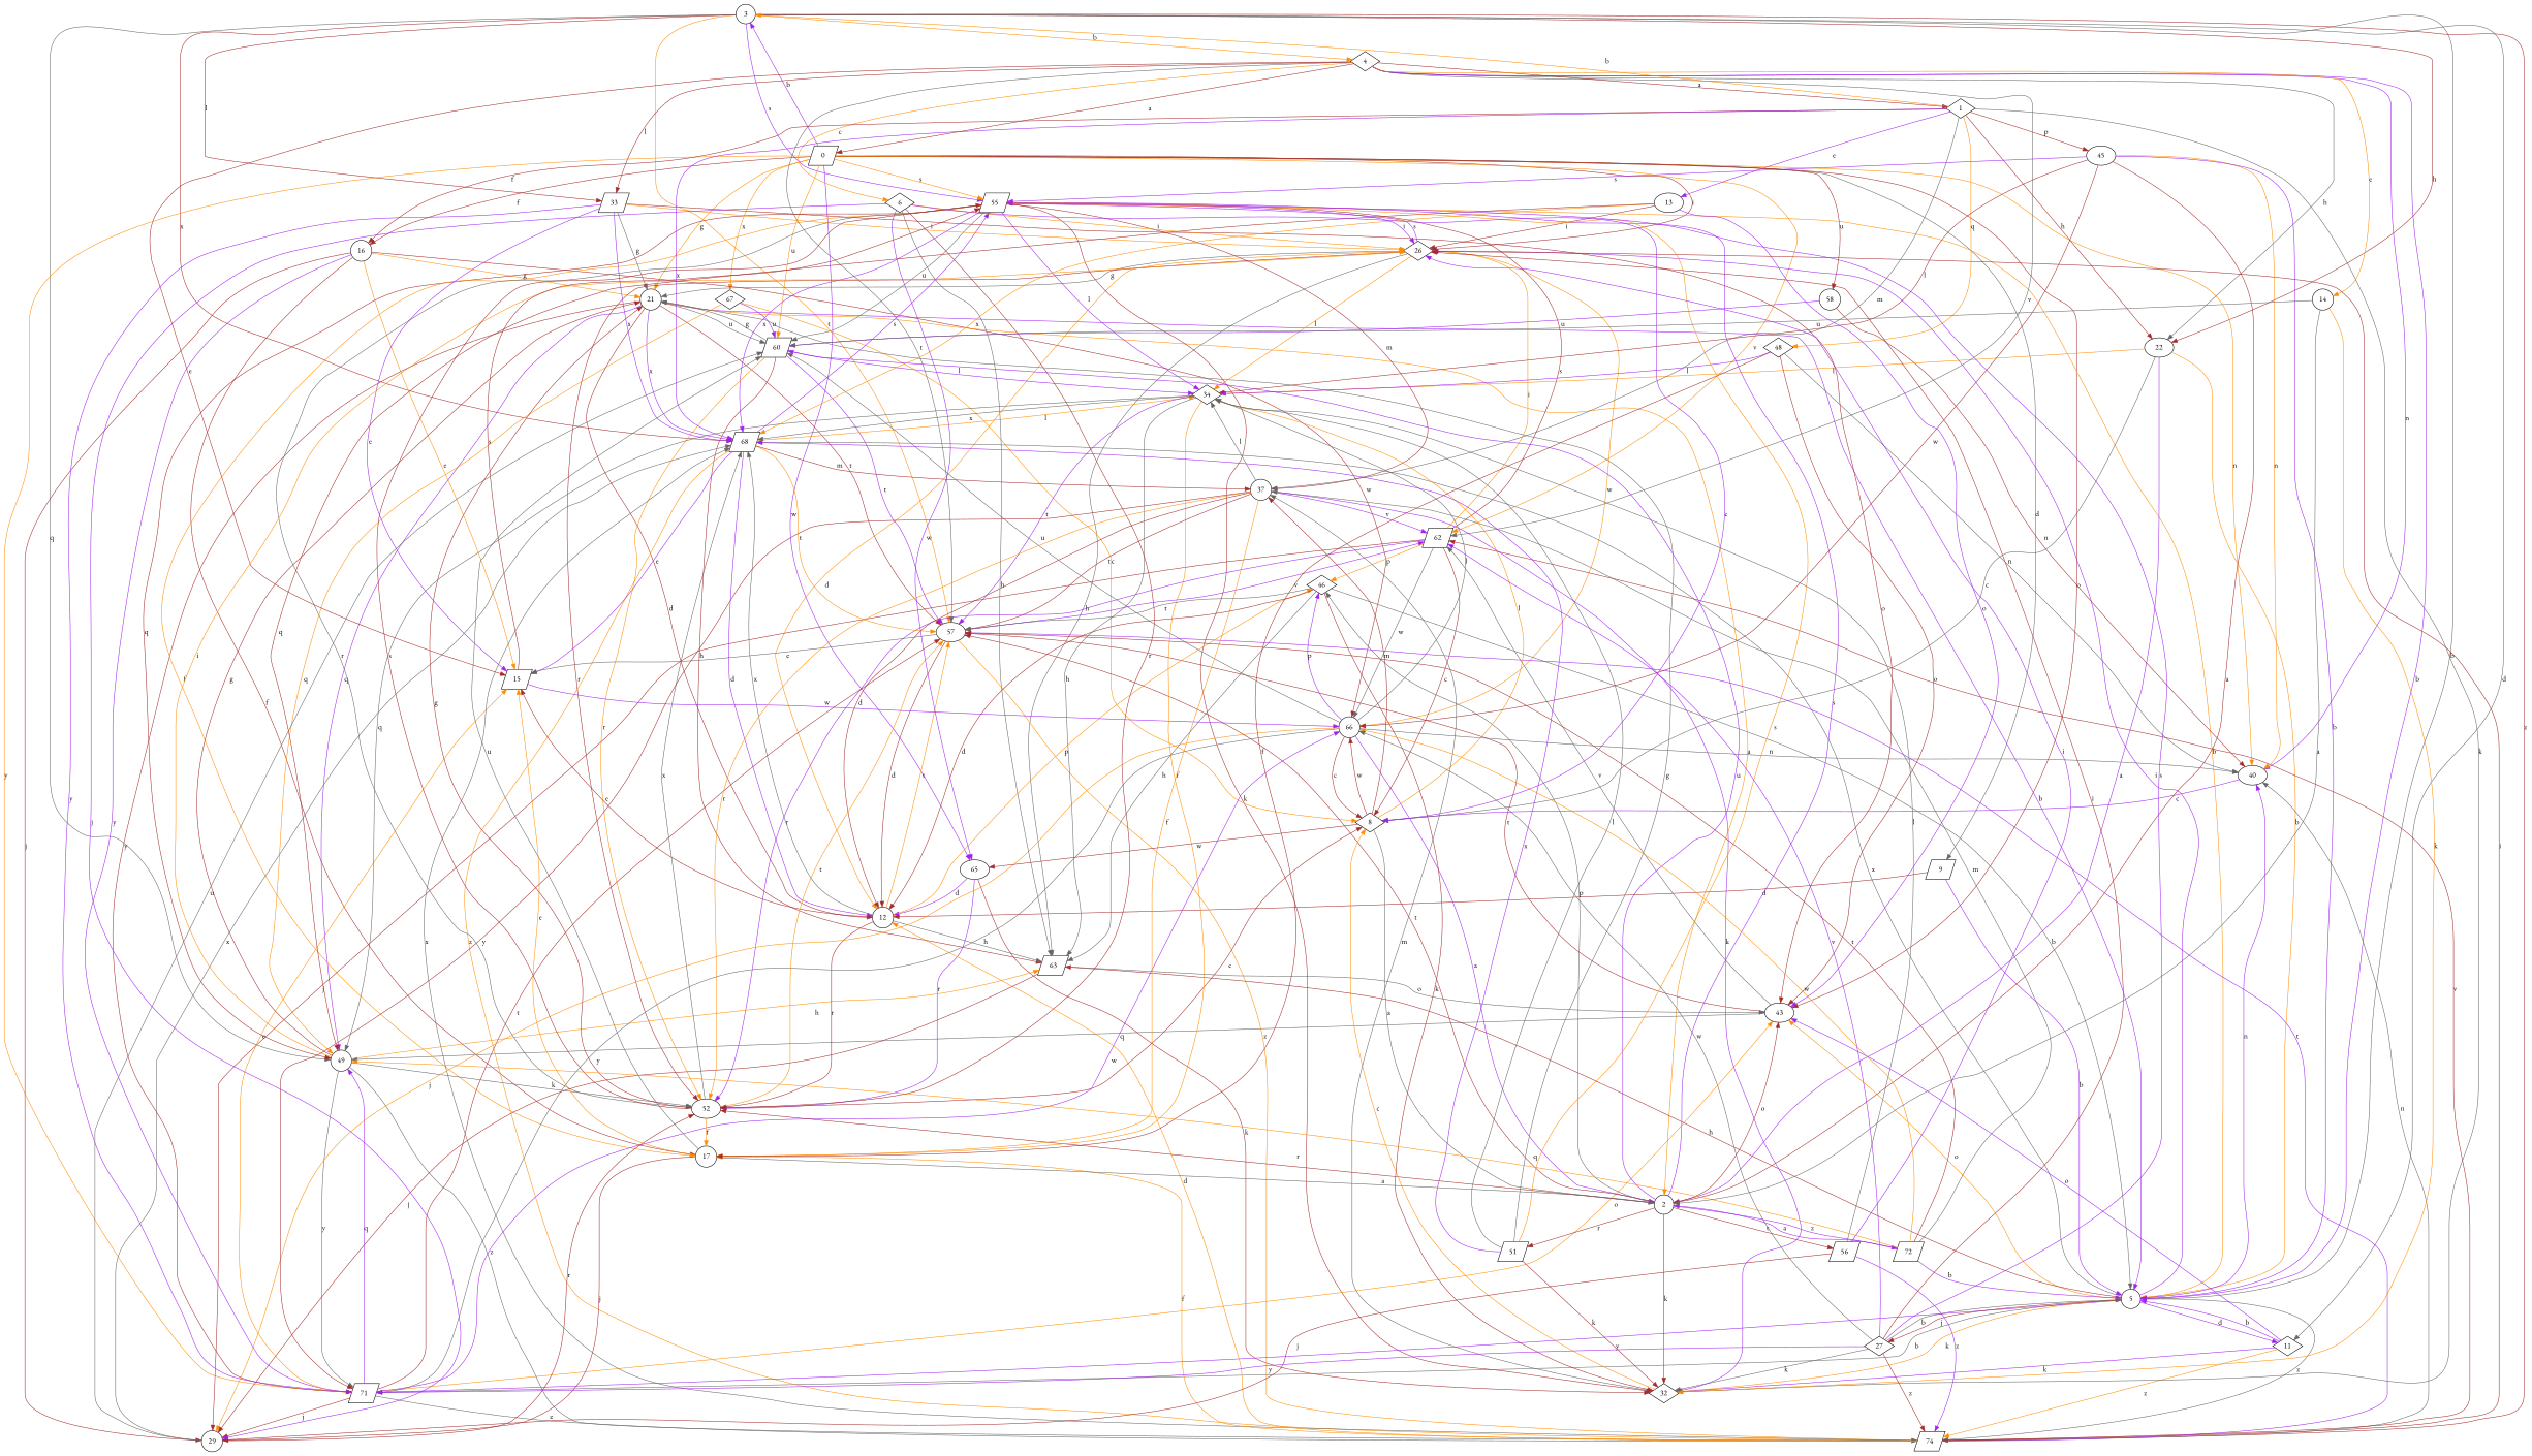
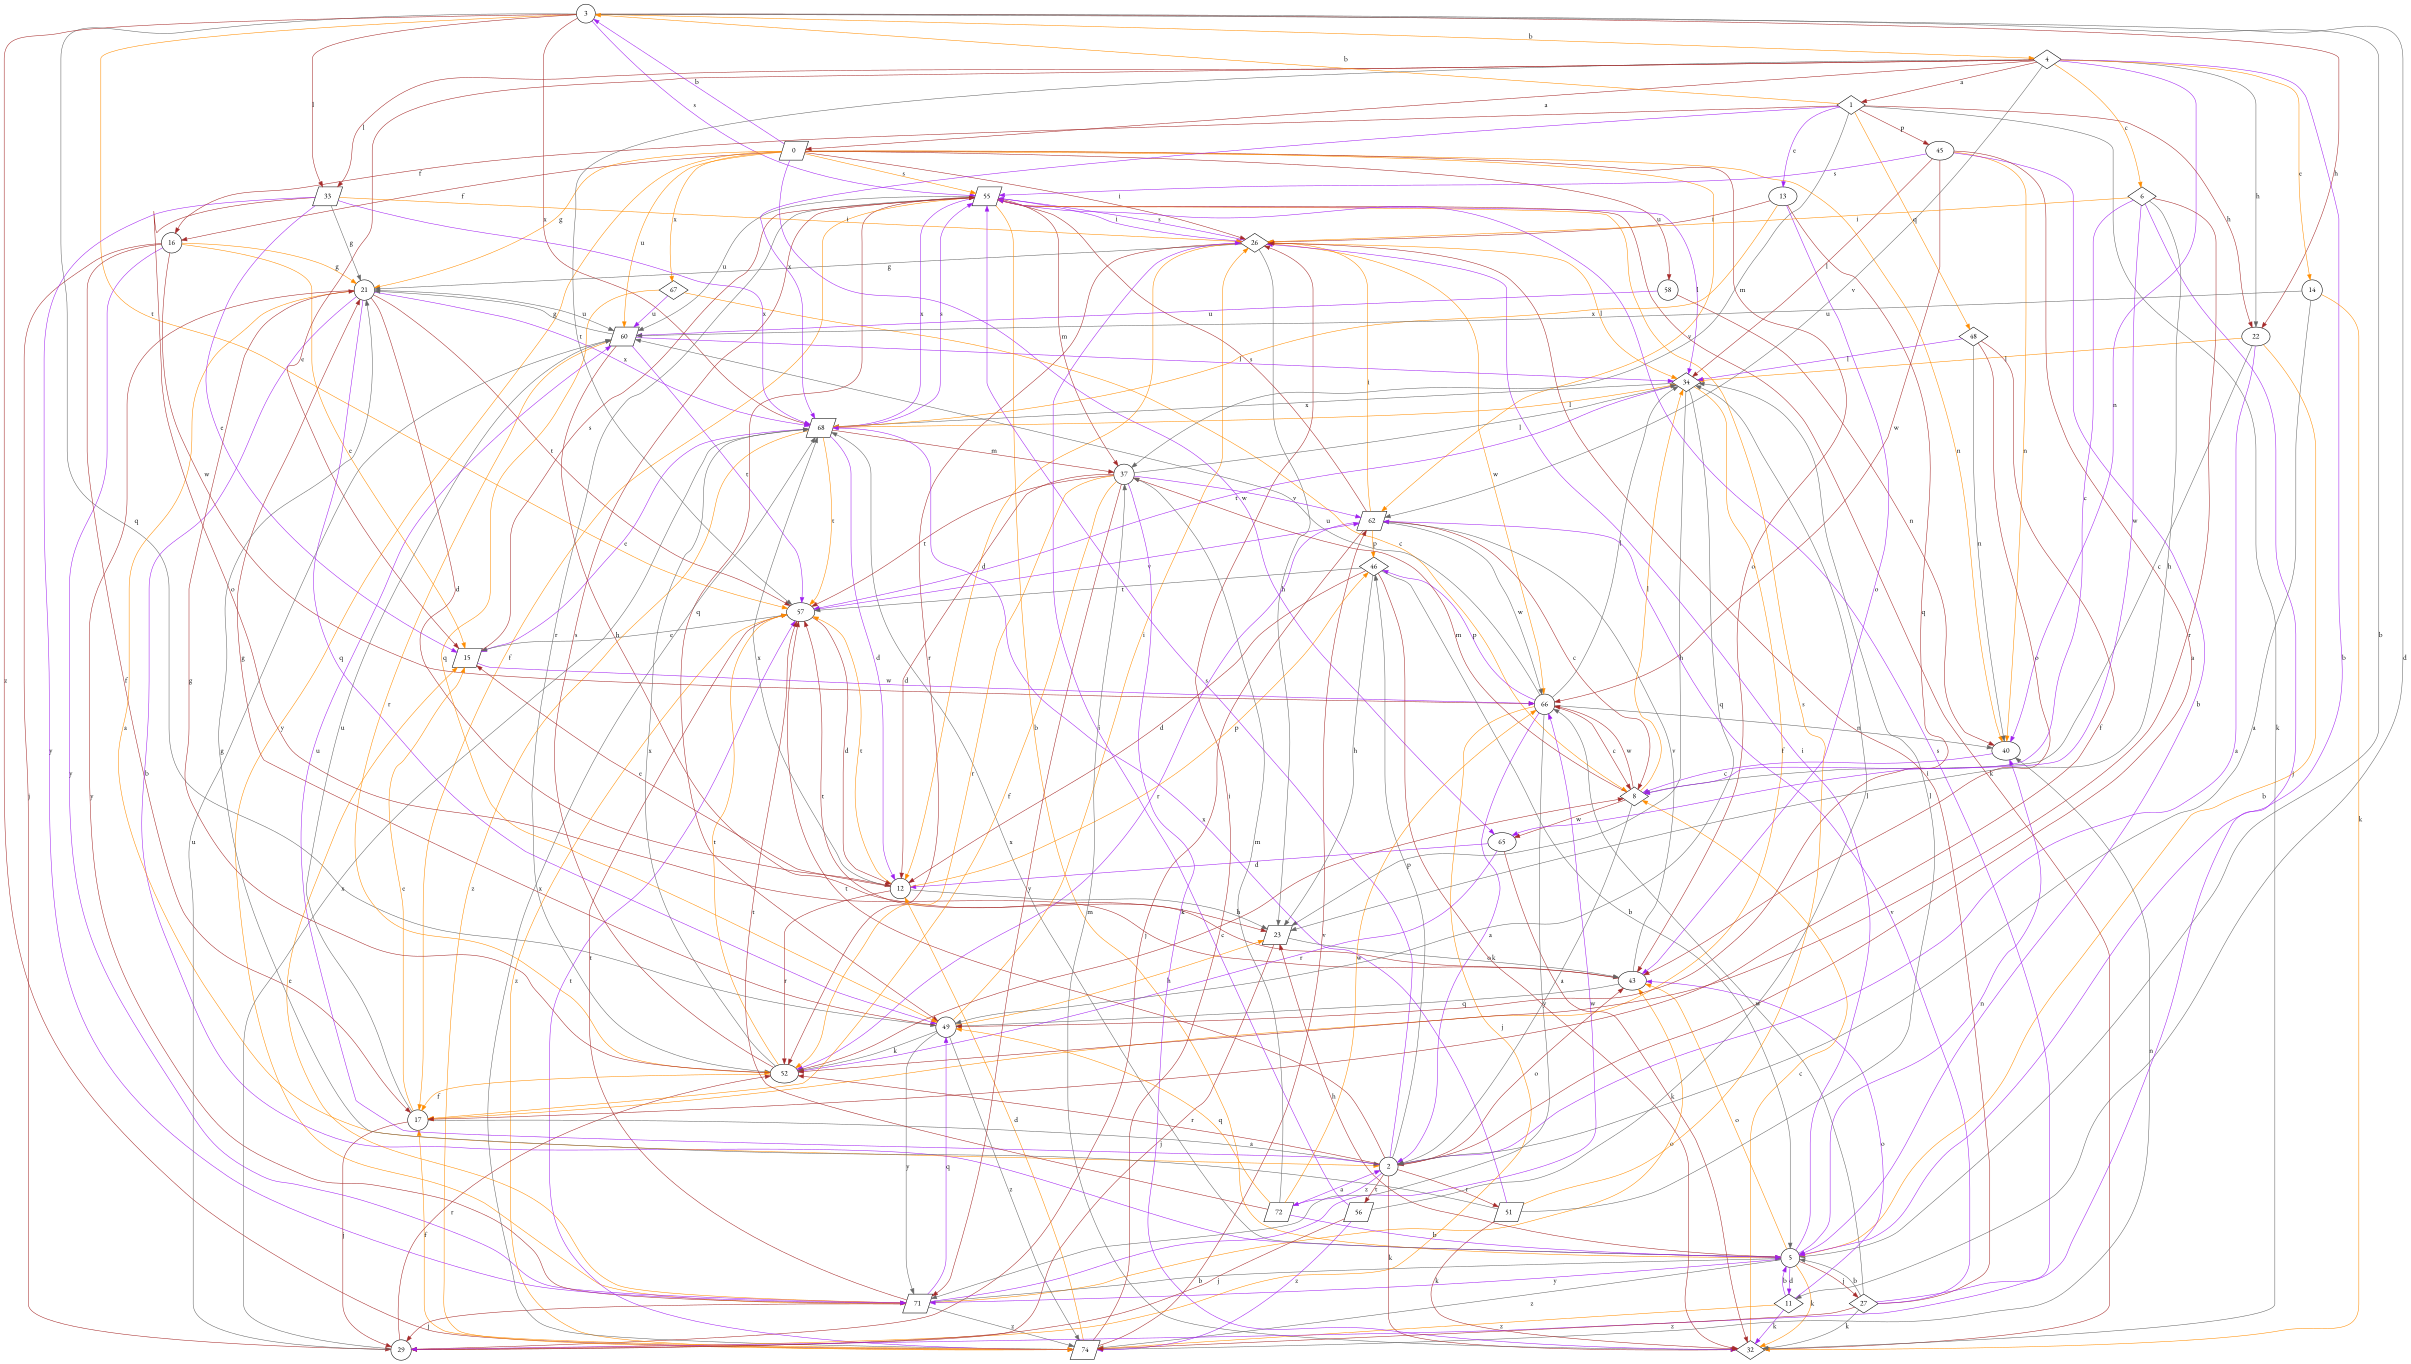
  strict digraph {
    fontname="EB Garamond"
    node [fontname="EB Garamond" shape=parallelogram]
    edge [color=brown fontname="EB Garamond"]
    3 [shape=circle]
    0
-   9
    16 [shape=circle]
    21 [shape=circle]
    26 [shape=diamond]
    40 [shape=ellipse]
    43 [shape=ellipse]
    55
    58 [shape=circle]
    60
    62
    65 [shape=ellipse]
    67 [shape=diamond]
    71
    22 [shape=ellipse]
    68
    57 [shape=ellipse]
    4 [shape=diamond]
    5 [shape=circle]
    11 [shape=diamond]
    33
    49 [shape=circle]
    74
    12 [shape=circle]
    15
    29 [shape=circle]
    66 [shape=circle]
    17 [shape=circle]
    2 [shape=circle]
    52 [shape=ellipse]
-   23 [label=63]
+   23
    34 [shape=diamond]
    8 [shape=diamond]
    32 [shape=diamond]
    37 [shape=circle]
    46 [shape=diamond]
    1 [shape=diamond]
    13 [shape=ellipse]
    45 [shape=ellipse]
    48 [shape=diamond]
    51
    56
    72
    6 [shape=diamond]
    14 [shape=circle]
    27 [shape=diamond]
    3 -> 55 [color=purple label=s]
    3 -> 22 [label=h]
    3 -> 68 [label=x]
    3 -> 57 [color=darkorange label=t]
    3 -> 4 [color=darkorange label=b]
    3 -> 5 [color=gray40 label=b]
    3 -> 11 [color=gray40 label=d]
    3 -> 33 [label=l]
    3 -> 49 [color=gray40 label=q]
    3 -> 74 [label=z]
    0 -> 3 [color=purple label=b]
-   0 -> 9 [color=gray40 label=d]
    0 -> 16 [label=f]
    0 -> 21 [color=darkorange label=g]
    0 -> 26 [label=i]
    0 -> 40 [color=darkorange label=n]
    0 -> 43 [label=o]
    0 -> 55 [color=darkorange label=s]
    0 -> 58 [label=u]
    0 -> 60 [color=darkorange label=u]
    0 -> 62 [color=darkorange label=v]
    0 -> 65 [color=purple label=w]
    0 -> 67 [color=darkorange label=x]
    0 -> 71 [color=darkorange label=y]
-   9 -> 5 [color=purple label=b]
-   9 -> 12 [label=d]
    16 -> 21 [color=darkorange label=g]
    16 -> 71 [color=purple label=y]
    16 -> 15 [color=darkorange label=e]
    16 -> 29 [label=j]
    16 -> 66 [label=w]
    16 -> 17 [label=f]
    21 -> 60 [color=gray40 label=u]
    21 -> 71 [label=y]
    21 -> 68 [color=purple label=x]
    21 -> 57 [label=t]
    21 -> 5 [color=purple label=b]
    21 -> 49 [color=purple label=q]
    21 -> 12 [label=d]
    21 -> 2 [color=darkorange label=a]
    26 -> 21 [color=gray40 label=g]
    26 -> 55 [color=purple label=s]
    26 -> 12 [color=darkorange label=d]
    26 -> 66 [color=darkorange label=w]
    26 -> 52 [label=r]
    26 -> 23 [color=gray40 label=h]
    26 -> 34 [color=darkorange label=l]
    40 -> 8 [color=purple label=c]
    43 -> 62 [color=gray40 label=v]
    43 -> 57 [label=t]
    43 -> 49 [color=gray40 label=q]
    55 -> 26 [color=purple label=i]
    55 -> 60 [color=gray40 label=u]
    55 -> 68 [color=purple label=x]
    55 -> 5 [color=darkorange label=b]
    55 -> 49 [label=q]
    55 -> 17 [color=darkorange label=f]
    55 -> 52 [color=gray40 label=r]
    55 -> 34 [color=purple label=l]
    55 -> 32 [label=k]
    55 -> 37 [label=m]
    58 -> 40 [label=n]
    58 -> 60 [color=purple label=u]
    60 -> 21 [color=gray40 label=g]
    60 -> 57 [color=purple label=t]
    60 -> 52 [color=darkorange label=r]
    60 -> 23 [label=h]
    60 -> 34 [color=purple label=l]
    62 -> 26 [color=darkorange label=i]
    62 -> 55 [label=s]
    62 -> 29 [label=j]
    62 -> 66 [color=gray40 label=w]
    62 -> 52 [color=purple label=r]
    62 -> 8 [label=c]
    62 -> 46 [color=darkorange label=p]
    65 -> 12 [color=purple label=d]
    65 -> 52 [color=purple label=r]
    65 -> 32 [label=k]
    67 -> 60 [color=purple label=u]
    67 -> 49 [color=darkorange label=q]
    67 -> 8 [color=darkorange label=c]
    71 -> 43 [color=darkorange label=o]
    71 -> 57 [label=t]
    71 -> 5 [color=gray40 label=b]
    71 -> 49 [color=purple label=q]
    71 -> 74 [color=gray40 label=z]
    71 -> 15 [color=darkorange label=e]
    71 -> 29 [label=j]
    71 -> 66 [color=purple label=w]
    22 -> 5 [color=darkorange label=b]
    22 -> 2 [color=purple label=a]
    22 -> 34 [color=darkorange label=l]
    22 -> 8 [color=gray40 label=c]
    68 -> 55 [color=purple label=s]
    68 -> 57 [color=darkorange label=t]
    68 -> 74 [color=darkorange label=z]
    68 -> 12 [color=purple label=d]
    68 -> 15 [color=purple label=e]
    68 -> 34 [color=darkorange label=l]
    68 -> 37 [label=m]
    57 -> 62 [color=purple label=v]
    57 -> 74 [color=darkorange label=z]
    57 -> 12 [label=d]
    57 -> 15 [color=gray40 label=e]
    4 -> 0 [label=a]
    4 -> 40 [color=purple label=n]
    4 -> 62 [color=gray40 label=v]
    4 -> 22 [color=gray40 label=h]
    4 -> 57 [color=gray40 label=t]
    4 -> 5 [color=purple label=b]
    4 -> 33 [label=l]
    4 -> 15 [label=e]
    4 -> 1 [label=a]
    4 -> 6 [color=darkorange label=c]
    4 -> 14 [color=darkorange label=e]
    5 -> 26 [color=purple label=i]
    5 -> 40 [color=purple label=n]
    5 -> 43 [color=darkorange label=o]
    5 -> 71 [color=purple label=y]
    5 -> 68 [color=gray40 label=x]
    5 -> 11 [color=purple label=d]
    5 -> 74 [color=gray40 label=z]
    5 -> 23 [label=h]
    5 -> 32 [color=darkorange label=k]
    5 -> 27 [label=j]
    11 -> 43 [color=purple label=o]
    11 -> 5 [color=purple label=b]
    11 -> 74 [color=darkorange label=z]
    11 -> 32 [color=purple label=k]
    33 -> 21 [color=gray40 label=g]
    33 -> 26 [color=darkorange label=i]
    33 -> 43 [label=o]
    33 -> 71 [color=purple label=y]
    33 -> 68 [color=purple label=x]
    33 -> 15 [color=purple label=e]
    49 -> 21 [label=g]
    49 -> 26 [color=darkorange label=i]
    49 -> 71 [color=gray40 label=y]
    49 -> 74 [color=gray40 label=z]
    49 -> 52 [color=gray40 label=k]
    49 -> 23 [color=darkorange label=h]
    74 -> 26 [label=i]
    74 -> 40 [color=gray40 label=n]
    74 -> 62 [label=v]
    74 -> 68 [color=gray40 label=x]
    74 -> 57 [color=purple label=t]
    74 -> 12 [color=darkorange label=d]
    74 -> 17 [color=darkorange label=f]
    12 -> 68 [color=gray40 label=x]
    12 -> 57 [color=darkorange label=t]
    12 -> 15 [label=e]
    12 -> 52 [label=r]
    12 -> 23 [color=gray40 label=h]
    12 -> 46 [color=darkorange label=p]
    15 -> 55 [label=s]
    15 -> 66 [color=purple label=w]
    29 -> 60 [color=gray40 label=u]
    29 -> 68 [color=gray40 label=x]
    29 -> 52 [label=r]
    66 -> 40 [color=gray40 label=n]
    66 -> 60 [color=gray40 label=u]
    66 -> 71 [color=gray40 label=y]
    66 -> 29 [color=darkorange label=j]
    66 -> 2 [color=purple label=a]
    66 -> 34 [color=gray40 label=l]
    66 -> 8 [label=c]
    66 -> 46 [color=purple label=p]
    17 -> 60 [color=gray40 label=u]
    17 -> 15 [color=darkorange label=e]
    17 -> 29 [label=j]
    17 -> 2 [color=gray40 label=a]
    2 -> 43 [label=o]
    2 -> 55 [color=purple label=s]
    2 -> 60 [color=purple label=u]
    2 -> 57 [label=t]
    2 -> 52 [label=r]
    2 -> 32 [label=k]
    2 -> 46 [color=gray40 label=p]
    2 -> 51 [label=r]
    2 -> 56 [label=t]
    2 -> 72 [color=purple label=z]
    52 -> 21 [label=g]
    52 -> 55 [label=s]
    52 -> 68 [color=gray40 label=x]
    52 -> 57 [color=darkorange label=t]
    52 -> 17 [color=darkorange label=f]
    52 -> 8 [label=c]
    23 -> 43 [color=gray40 label=o]
    23 -> 29 [label=j]
    34 -> 68 [color=gray40 label=x]
    34 -> 57 [color=purple label=t]
    34 -> 49 [color=gray40 label=q]
    34 -> 17 [color=darkorange label=f]
    34 -> 23 [color=gray40 label=h]
    8 -> 65 [label=w]
    8 -> 66 [label=w]
    8 -> 2 [color=gray40 label=a]
    8 -> 34 [color=darkorange label=l]
    8 -> 37 [label=m]
    32 -> 8 [color=darkorange label=c]
    32 -> 37 [color=gray40 label=m]
    37 -> 62 [color=purple label=v]
    37 -> 71 [label=y]
    37 -> 57 [label=t]
    37 -> 12 [label=d]
    37 -> 17 [color=darkorange label=f]
    37 -> 52 [color=darkorange label=r]
    37 -> 34 [color=gray40 label=l]
    37 -> 32 [color=purple label=k]
    46 -> 57 [color=gray40 label=t]
    46 -> 5 [color=gray40 label=b]
    46 -> 12 [label=d]
    46 -> 23 [color=gray40 label=h]
    46 -> 32 [label=k]
    1 -> 3 [color=darkorange label=b]
    1 -> 16 [label=f]
    1 -> 22 [label=h]
    1 -> 68 [color=purple label=x]
    1 -> 32 [color=gray40 label=k]
    1 -> 37 [color=gray40 label=m]
    1 -> 13 [color=purple label=e]
    1 -> 45 [label=p]
    1 -> 48 [color=darkorange label=q]
    13 -> 26 [label=i]
    13 -> 43 [color=purple label=o]
    13 -> 68 [color=darkorange label=x]
    13 -> 49 [label=q]
    45 -> 40 [color=darkorange label=n]
    45 -> 55 [color=purple label=s]
    45 -> 5 [color=purple label=b]
    45 -> 66 [label=w]
    45 -> 2 [label=a]
    45 -> 34 [label=l]
    48 -> 40 [color=gray40 label=n]
    48 -> 43 [label=o]
    48 -> 17 [label=f]
    48 -> 34 [color=purple label=l]
    51 -> 21 [color=gray40 label=g]
    51 -> 55 [color=darkorange label=s]
    51 -> 68 [color=purple label=x]
    51 -> 34 [color=gray40 label=l]
    51 -> 32 [label=k]
    56 -> 26 [color=purple label=i]
    56 -> 74 [color=purple label=z]
    56 -> 29 [label=j]
    56 -> 34 [color=gray40 label=l]
    72 -> 57 [label=t]
    72 -> 5 [color=purple label=b]
    72 -> 49 [color=darkorange label=q]
    72 -> 66 [color=darkorange label=w]
    72 -> 2 [color=purple label=a]
    72 -> 37 [color=gray40 label=m]
    6 -> 26 [color=darkorange label=i]
    6 -> 65 [color=purple label=w]
    6 -> 29 [color=purple label=j]
    6 -> 52 [label=r]
    6 -> 23 [color=gray40 label=h]
    6 -> 8 [color=purple label=c]
    14 -> 60 [color=gray40 label=u]
    14 -> 2 [color=gray40 label=a]
    14 -> 32 [color=darkorange label=k]
    27 -> 26 [label=i]
    27 -> 55 [color=purple label=s]
    27 -> 62 [color=purple label=v]
-   27 -> 71 [color=purple label=y]
    27 -> 5 [color=gray40 label=b]
    27 -> 74 [label=z]
    27 -> 66 [color=gray40 label=w]
    27 -> 32 [color=gray40 label=k]
  }
